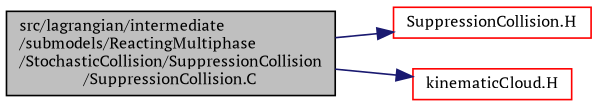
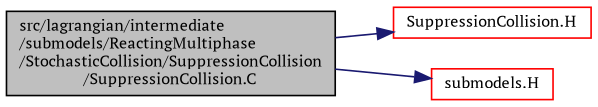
  digraph {
    rankdir=LR
    fontname="PT Serif"
    node [color=red fontname="PT Serif" fontsize=10 shape=record]
    edge [color=midnightblue fontname="PT Serif" fontsize=10 labelfontname=FreeSans labelfontsize=10 style=solid]
    n1 [color=black fillcolor=grey75 fontcolor=black height=0.2 label="src/lagrangian/intermediate\l/submodels/ReactingMultiphase\l/StochasticCollision/SuppressionCollision\l/SuppressionCollision.C" style=filled width=0.4]
    n2 [height=0.2 label="SuppressionCollision.H" width=0.4]
-   n3 [height=0.2 label="kinematicCloud.H" width=0.4]
+   n3 [height=0.2 label="submodels.H" width=0.4]
    n1 -> n2
    n1 -> n3
  }
